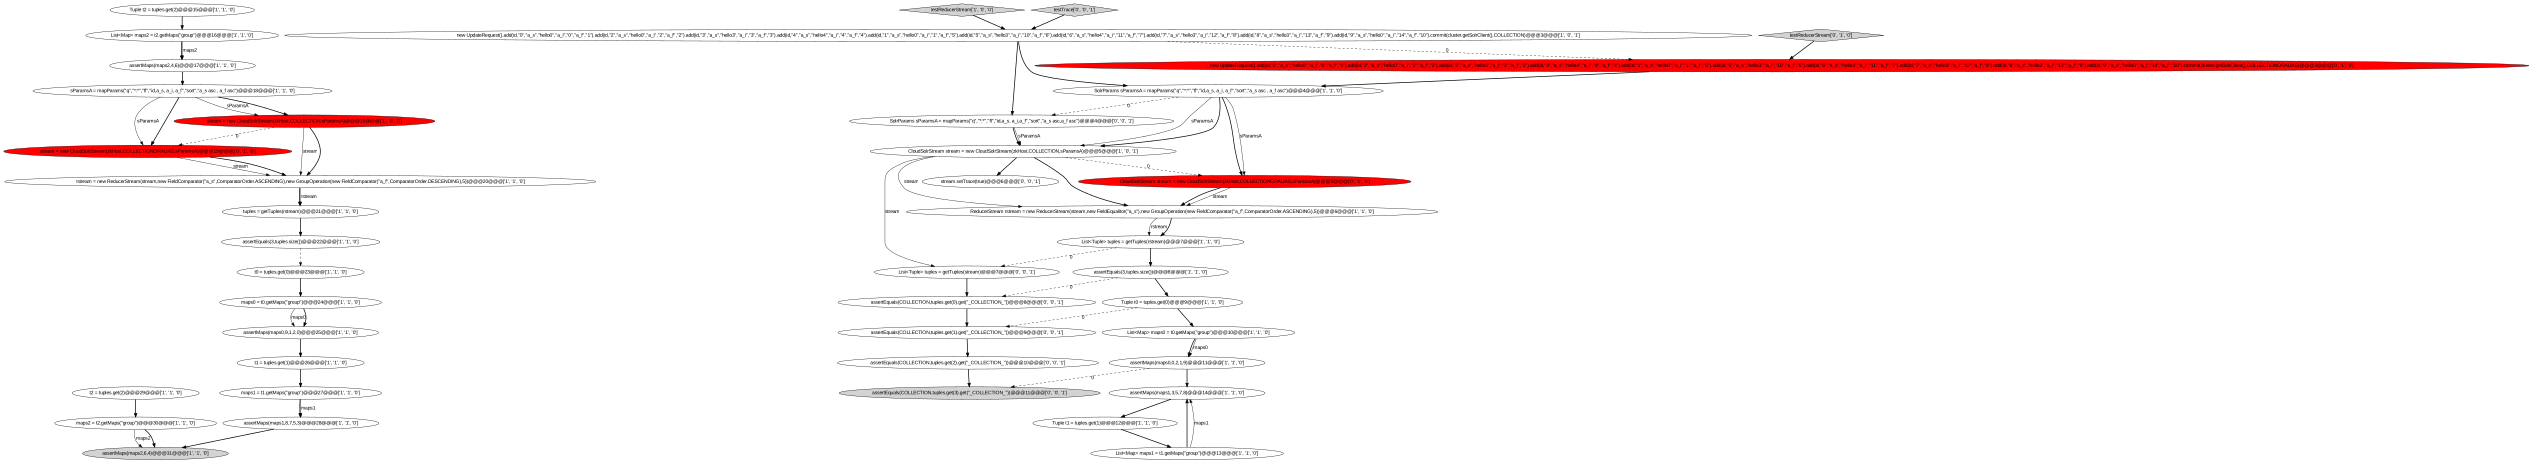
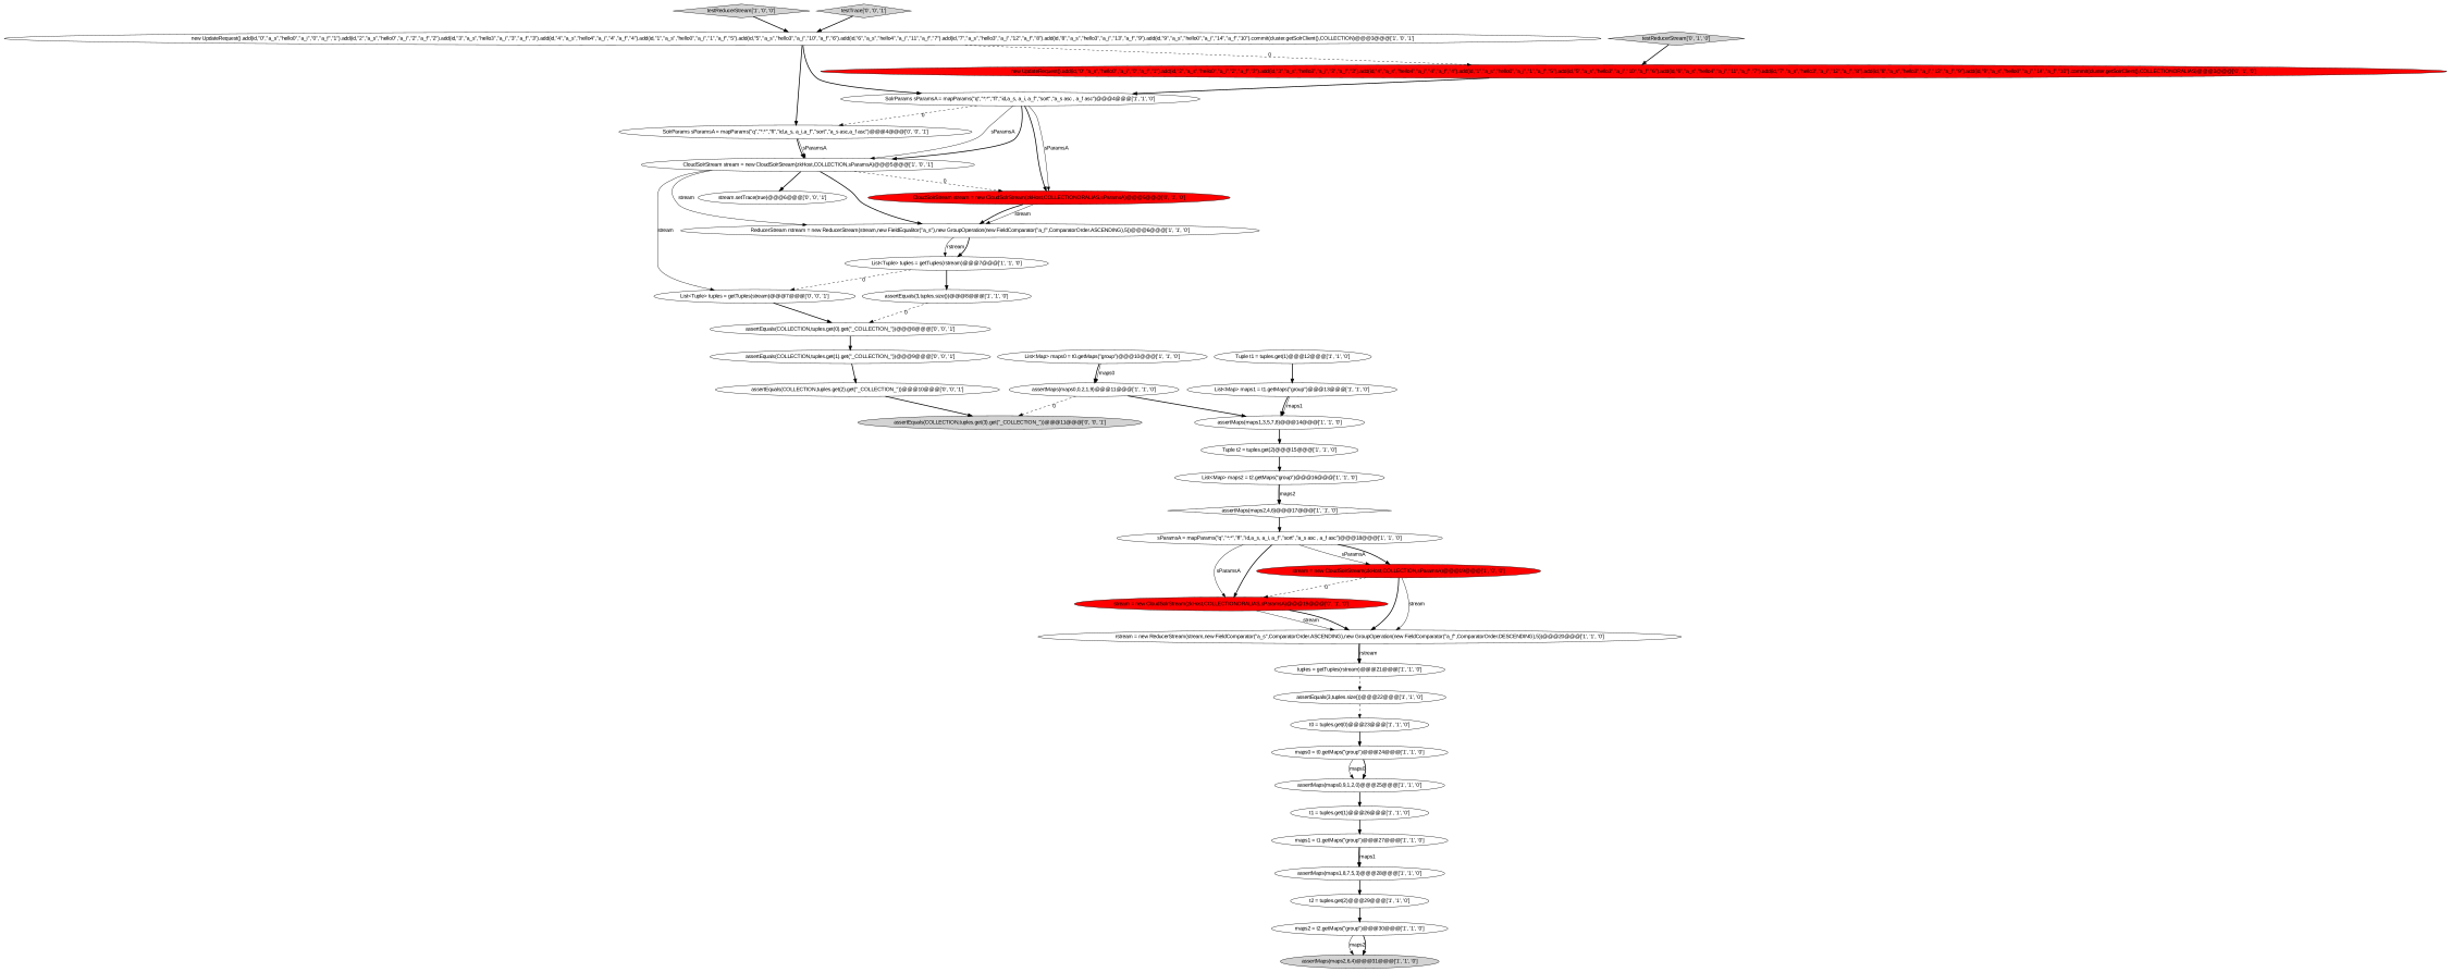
  digraph {
    fontname="Liberation Sans"
    node [fillcolor=white fontname="Liberation Sans" shape=ellipse style=filled]
    edge [fontname="Liberation Sans" style=bold]
    n1 [label="assertMaps(maps1,8,7,5,3)@@@28@@@['1', '1', '0']"]
    n2 [label="t2 = tuples.get(2)@@@29@@@['1', '1', '0']"]
    n3 [label="maps2 = t2.getMaps(\"group\")@@@30@@@['1', '1', '0']"]
    n4 [label="tuples = getTuples(rstream)@@@21@@@['1', '1', '0']"]
    n5 [label="assertEquals(3,tuples.size())@@@22@@@['1', '1', '0']"]
    n6 [label="t0 = tuples.get(0)@@@23@@@['1', '1', '0']"]
-   n7 [label="Tuple t0 = tuples.get(0)@@@9@@@['1', '1', '0']"]
    n8 [label="List<Map> maps0 = t0.getMaps(\"group\")@@@10@@@['1', '1', '0']"]
    n9 [label="assertEquals(COLLECTION,tuples.get(1).get(\"_COLLECTION_\"))@@@9@@@['0', '0', '1']"]
    n10 [label="assertMaps(maps0,0,2,1,9)@@@11@@@['1', '1', '0']"]
    n11 [label="assertEquals(COLLECTION,tuples.get(2).get(\"_COLLECTION_\"))@@@10@@@['0', '0', '1']"]
    n12 [label="new UpdateRequest().add(id,\"0\",\"a_s\",\"hello0\",\"a_i\",\"0\",\"a_f\",\"1\").add(id,\"2\",\"a_s\",\"hello0\",\"a_i\",\"2\",\"a_f\",\"2\").add(id,\"3\",\"a_s\",\"hello3\",\"a_i\",\"3\",\"a_f\",\"3\").add(id,\"4\",\"a_s\",\"hello4\",\"a_i\",\"4\",\"a_f\",\"4\").add(id,\"1\",\"a_s\",\"hello0\",\"a_i\",\"1\",\"a_f\",\"5\").add(id,\"5\",\"a_s\",\"hello3\",\"a_i\",\"10\",\"a_f\",\"6\").add(id,\"6\",\"a_s\",\"hello4\",\"a_i\",\"11\",\"a_f\",\"7\").add(id,\"7\",\"a_s\",\"hello3\",\"a_i\",\"12\",\"a_f\",\"8\").add(id,\"8\",\"a_s\",\"hello3\",\"a_i\",\"13\",\"a_f\",\"9\").add(id,\"9\",\"a_s\",\"hello0\",\"a_i\",\"14\",\"a_f\",\"10\").commit(cluster.getSolrClient(),COLLECTION)@@@3@@@['1', '0', '1']"]
    n13 [fillcolor=red label="new UpdateRequest().add(id,\"0\",\"a_s\",\"hello0\",\"a_i\",\"0\",\"a_f\",\"1\").add(id,\"2\",\"a_s\",\"hello0\",\"a_i\",\"2\",\"a_f\",\"2\").add(id,\"3\",\"a_s\",\"hello3\",\"a_i\",\"3\",\"a_f\",\"3\").add(id,\"4\",\"a_s\",\"hello4\",\"a_i\",\"4\",\"a_f\",\"4\").add(id,\"1\",\"a_s\",\"hello0\",\"a_i\",\"1\",\"a_f\",\"5\").add(id,\"5\",\"a_s\",\"hello3\",\"a_i\",\"10\",\"a_f\",\"6\").add(id,\"6\",\"a_s\",\"hello4\",\"a_i\",\"11\",\"a_f\",\"7\").add(id,\"7\",\"a_s\",\"hello3\",\"a_i\",\"12\",\"a_f\",\"8\").add(id,\"8\",\"a_s\",\"hello3\",\"a_i\",\"13\",\"a_f\",\"9\").add(id,\"9\",\"a_s\",\"hello0\",\"a_i\",\"14\",\"a_f\",\"10\").commit(cluster.getSolrClient(),COLLECTIONORALIAS)@@@3@@@['0', '1', '0']"]
    n14 [label="SolrParams sParamsA = mapParams(\"q\",\"*:*\",\"fl\",\"id,a_s, a_i,a_f\",\"sort\",\"a_s asc,a_f asc\")@@@4@@@['0', '0', '1']"]
    n15 [label="SolrParams sParamsA = mapParams(\"q\",\"*:*\",\"fl\",\"id,a_s, a_i, a_f\",\"sort\",\"a_s asc , a_f asc\")@@@4@@@['1', '1', '0']"]
    n16 [label="CloudSolrStream stream = new CloudSolrStream(zkHost,COLLECTION,sParamsA)@@@5@@@['1', '0', '1']"]
    n17 [fillcolor=red label="CloudSolrStream stream = new CloudSolrStream(zkHost,COLLECTIONORALIAS,sParamsA)@@@5@@@['0', '1', '0']"]
    n18 [label="t1 = tuples.get(1)@@@26@@@['1', '1', '0']"]
    n19 [label="maps1 = t1.getMaps(\"group\")@@@27@@@['1', '1', '0']"]
-   n20 [label="assertMaps(maps2,4,6)@@@17@@@['1', '1', '0']"]
+   n20 [label="assertMaps(maps2,4,6)@@@17@@@['1', '1', '0']" shape=diamond]
    n21 [label="sParamsA = mapParams(\"q\",\"*:*\",\"fl\",\"id,a_s, a_i, a_f\",\"sort\",\"a_s asc , a_f asc\")@@@18@@@['1', '1', '0']"]
    n22 [fillcolor=red label="stream = new CloudSolrStream(zkHost,COLLECTIONORALIAS,sParamsA)@@@19@@@['0', '1', '0']"]
    n23 [fillcolor=red label="stream = new CloudSolrStream(zkHost,COLLECTION,sParamsA)@@@19@@@['1', '0', '0']"]
    n24 [label="maps0 = t0.getMaps(\"group\")@@@24@@@['1', '1', '0']"]
    n25 [label="assertMaps(maps0,9,1,2,0)@@@25@@@['1', '1', '0']"]
    n26 [label="List<Tuple> tuples = getTuples(rstream)@@@7@@@['1', '1', '0']"]
    n27 [label="assertEquals(3,tuples.size())@@@8@@@['1', '1', '0']"]
    n28 [label="List<Tuple> tuples = getTuples(stream)@@@7@@@['0', '0', '1']"]
    n29 [label="assertEquals(COLLECTION,tuples.get(0).get(\"_COLLECTION_\"))@@@8@@@['0', '0', '1']"]
    n30 [label="ReducerStream rstream = new ReducerStream(stream,new FieldEqualitor(\"a_s\"),new GroupOperation(new FieldComparator(\"a_f\",ComparatorOrder.ASCENDING),5))@@@6@@@['1', '1', '0']"]
    n31 [fillcolor=lightgray label="assertEquals(COLLECTION,tuples.get(3).get(\"_COLLECTION_\"))@@@11@@@['0', '0', '1']"]
    n32 [label="assertMaps(maps1,3,5,7,8)@@@14@@@['1', '1', '0']"]
    n33 [label="rstream = new ReducerStream(stream,new FieldComparator(\"a_s\",ComparatorOrder.ASCENDING),new GroupOperation(new FieldComparator(\"a_f\",ComparatorOrder.DESCENDING),5))@@@20@@@['1', '1', '0']"]
    n34 [fillcolor=lightgray label="assertMaps(maps2,6,4)@@@31@@@['1', '1', '0']"]
    n35 [label="List<Map> maps2 = t2.getMaps(\"group\")@@@16@@@['1', '1', '0']"]
    n36 [fillcolor=lightgray label="testReducerStream['1', '0', '0']" shape=diamond]
    n37 [label="List<Map> maps1 = t1.getMaps(\"group\")@@@13@@@['1', '1', '0']"]
    n38 [label="Tuple t2 = tuples.get(2)@@@15@@@['1', '1', '0']"]
    n39 [label="stream.setTrace(true)@@@6@@@['0', '0', '1']"]
    n40 [label="Tuple t1 = tuples.get(1)@@@12@@@['1', '1', '0']"]
    n41 [fillcolor=lightgray label="testTrace['0', '0', '1']" shape=diamond]
    n42 [fillcolor=lightgray label="testReducerStream['0', '1', '0']" shape=diamond]
-   n1 -> n34
+   n1 -> n2
    n2 -> n3
    n3 -> n34 [label=maps2 style=solid]
    n3 -> n34
-   n4 -> n5
+   n4 -> n5 [style=dashed]
    n5 -> n6 [style=dashed]
    n6 -> n24
-   n7 -> n8
-   n7 -> n9 [label=0 style=dashed]
    n8 -> n10
    n8 -> n10 [label=maps0 style=solid]
    n9 -> n11
    n10 -> n31 [label=0 style=dashed]
    n10 -> n32
    n11 -> n31
    n12 -> n13 [label=0 style=dashed]
    n12 -> n14
    n12 -> n15
    n13 -> n15
    n14 -> n16
    n14 -> n16 [label=sParamsA style=solid]
    n15 -> n14 [label=0 style=dashed]
    n15 -> n16 [label=sParamsA style=solid]
    n15 -> n16
    n15 -> n17
    n15 -> n17 [label=sParamsA style=solid]
    n16 -> n17 [label=0 style=dashed]
    n16 -> n28 [label=stream style=solid]
    n16 -> n30
    n16 -> n30 [label=stream style=solid]
    n16 -> n39
    n17 -> n30 [label=stream style=solid]
    n17 -> n30
    n18 -> n19
    n19 -> n1
    n19 -> n1 [label=maps1 style=solid]
    n20 -> n21
    n21 -> n22 [label=sParamsA style=solid]
    n21 -> n22
    n21 -> n23 [label=sParamsA style=solid]
    n21 -> n23
    n22 -> n33 [label=stream style=solid]
    n22 -> n33
    n23 -> n22 [label=0 style=dashed]
    n23 -> n33 [label=stream style=solid]
    n23 -> n33
    n24 -> n25 [label=maps0 style=solid]
    n24 -> n25
    n25 -> n18
    n26 -> n27
    n26 -> n28 [label=0 style=dashed]
-   n27 -> n7
    n27 -> n29 [label=0 style=dashed]
    n28 -> n29
    n29 -> n9
    n30 -> n26 [label=rstream style=solid]
    n30 -> n26
-   n32 -> n40
+   n32 -> n38
    n33 -> n4
    n33 -> n4 [label=rstream style=solid]
    n35 -> n20
    n35 -> n20 [label=maps2 style=solid]
    n36 -> n12
    n37 -> n32
    n37 -> n32 [label=maps1 style=solid]
    n38 -> n35
    n40 -> n37
    n41 -> n12
    n42 -> n13
  }
